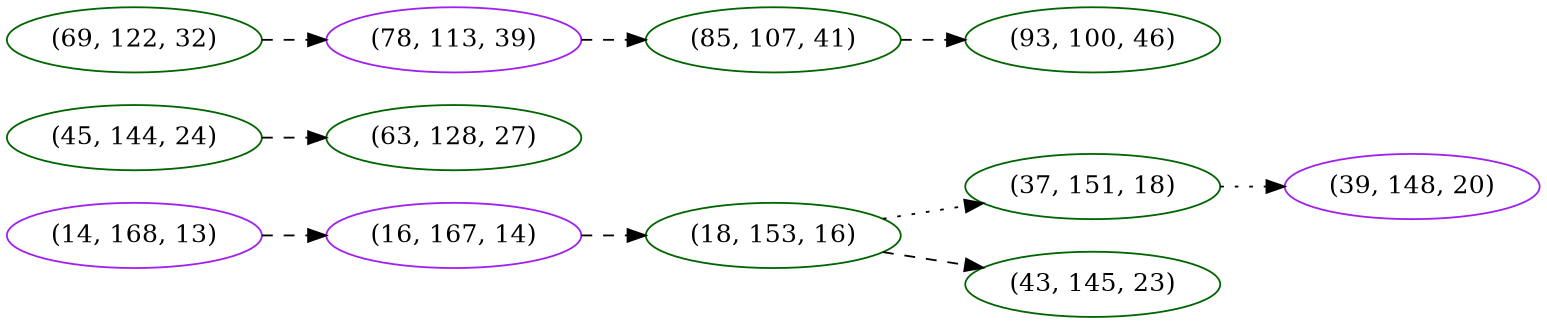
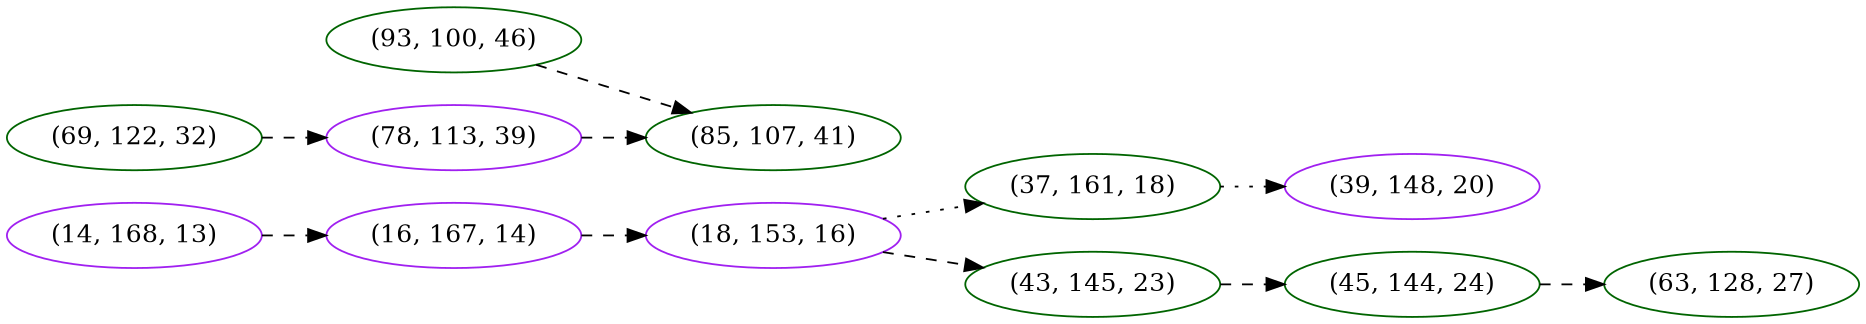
  digraph {
    rankdir=LR
    node [color=darkgreen]
    edge [style=dashed]
    "(14, 168, 13)" [color=purple]
    "(16, 167, 14)" [color=purple]
-   "(18, 153, 16)"
-   "(37, 151, 18)"
+   "(18, 153, 16)" [color=purple]
+   "(37, 151, 18)" [label="(37, 161, 18)"]
    "(43, 145, 23)"
    "(39, 148, 20)" [color=purple]
    "(45, 144, 24)"
    "(63, 128, 27)"
    "(78, 113, 39)" [color=purple]
    "(69, 122, 32)"
    "(85, 107, 41)"
    "(93, 100, 46)"
    "(14, 168, 13)" -> "(16, 167, 14)"
    "(16, 167, 14)" -> "(18, 153, 16)"
    "(18, 153, 16)" -> "(37, 151, 18)" [style=dotted]
    "(18, 153, 16)" -> "(43, 145, 23)"
    "(37, 151, 18)" -> "(39, 148, 20)" [style=dotted]
+   "(43, 145, 23)" -> "(45, 144, 24)"
    "(45, 144, 24)" -> "(63, 128, 27)"
    "(78, 113, 39)" -> "(85, 107, 41)"
    "(69, 122, 32)" -> "(78, 113, 39)"
-   "(85, 107, 41)" -> "(93, 100, 46)"
+   "(93, 100, 46)" -> "(85, 107, 41)"
  }
